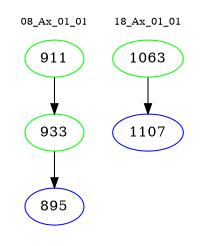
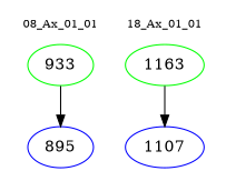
  digraph {
    node [color=green]
    edge [color=black]
-   n1 [label=911]
    n2 [color=blue label=895]
    n3 [label=933]
-   n4 [label=1063]
+   n4 [label=1163]
    n5 [color=blue label=1107]
    subgraph cluster_1 {
      color=white
      fontsize=10
      label="08_Ax_01_01"
-     n1
      n2
      n3
    }
    subgraph cluster_2 {
      color=white
      fontsize=10
      label="18_Ax_01_01"
      n4
      n5
    }
-   n1 -> n3
    n3 -> n2
    n4 -> n5
  }
